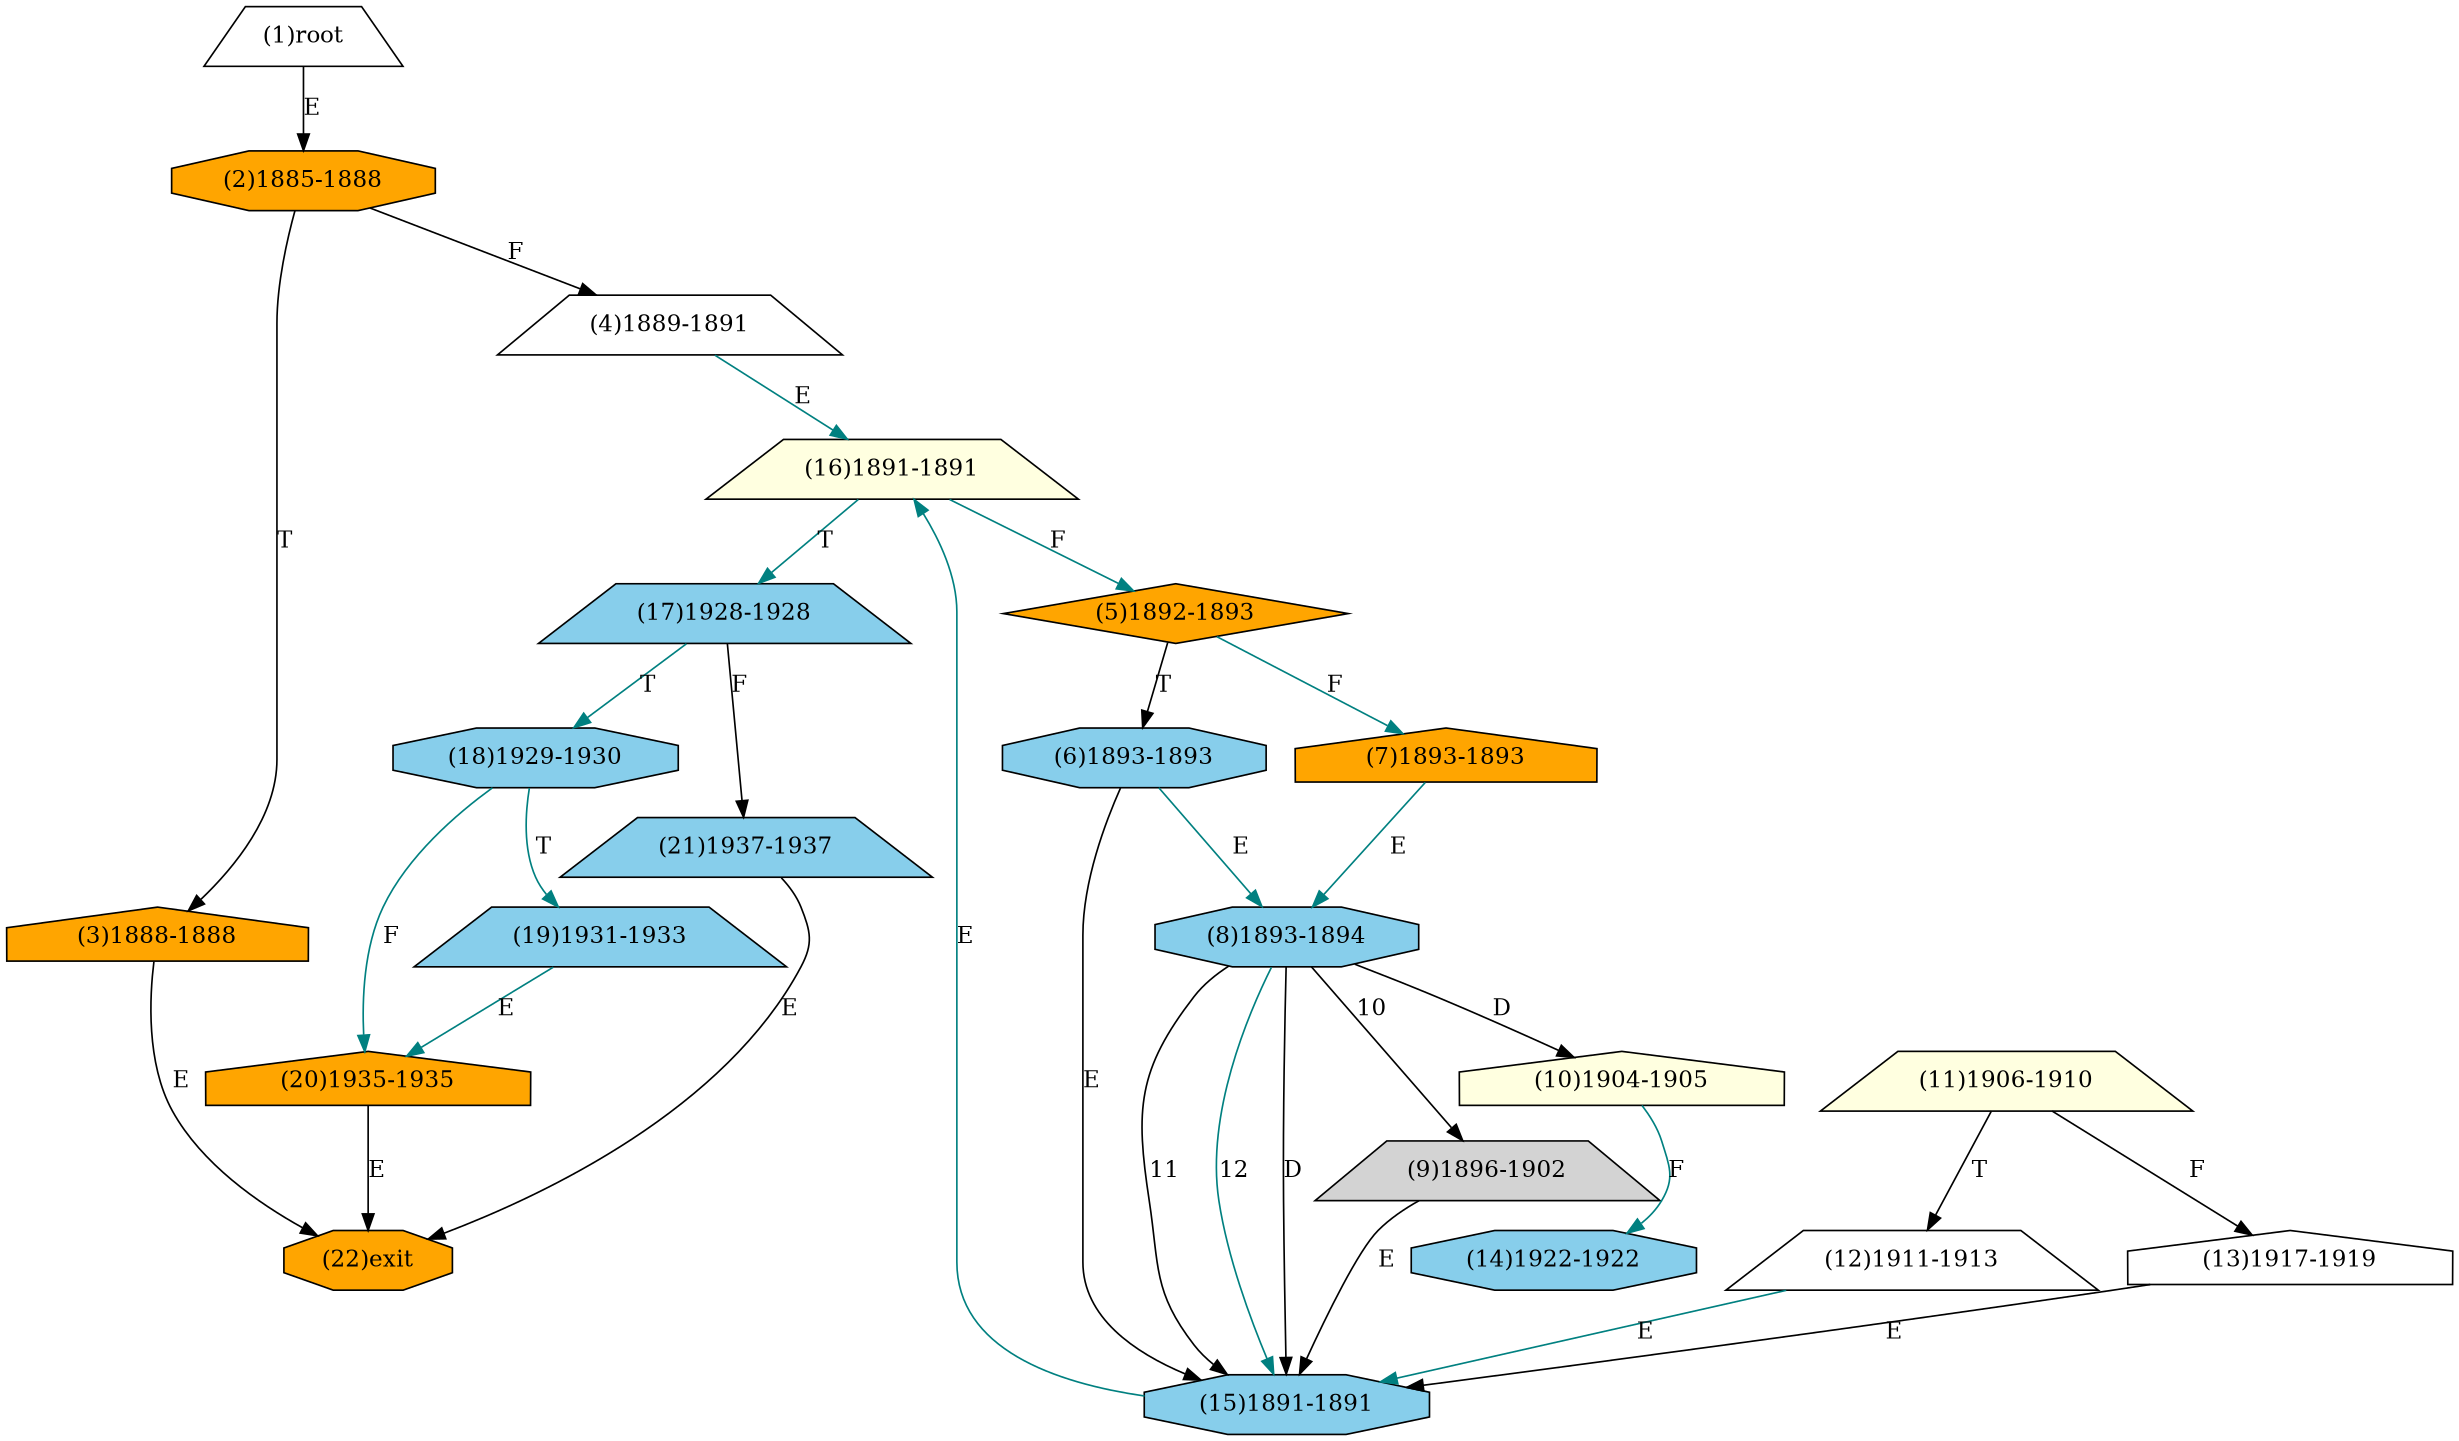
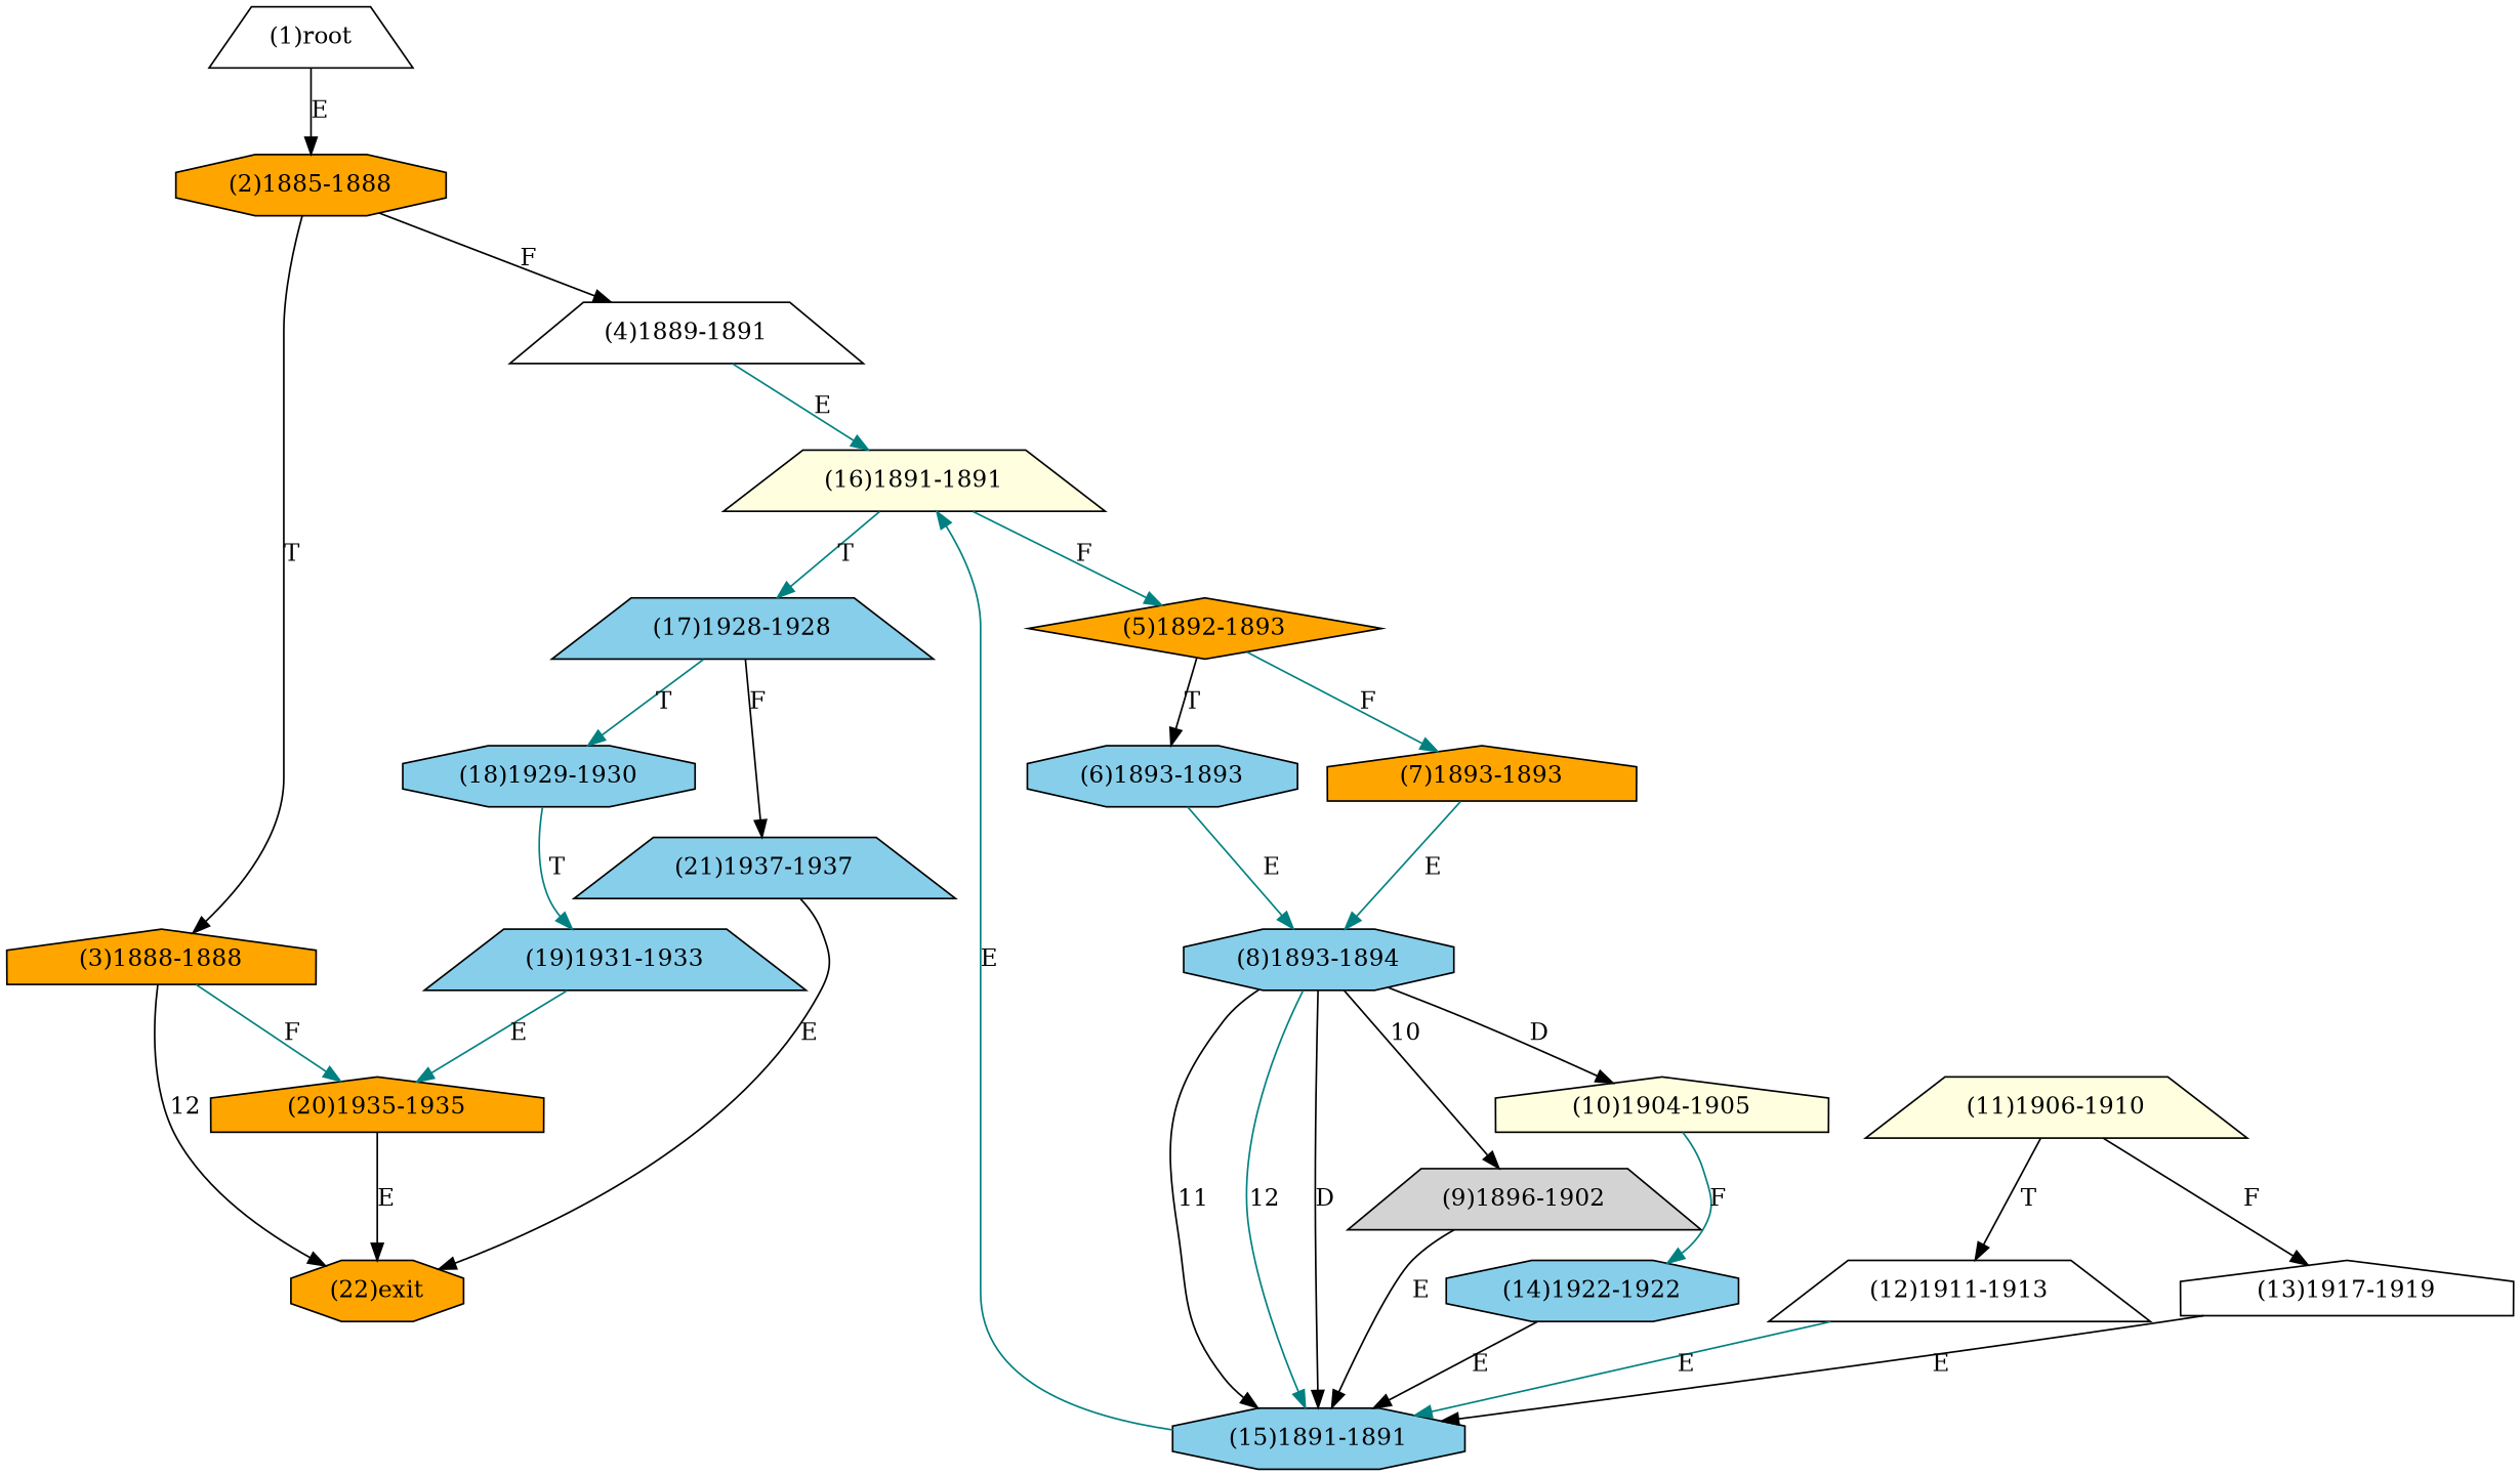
  digraph {
    node [fillcolor=skyblue shape=trapezium style=filled]
    edge [color=black]
    n1 [fillcolor=white label="(1)root"]
    n2 [fillcolor=orange label="(2)1885-1888" shape=octagon]
    n3 [fillcolor=orange label="(3)1888-1888" shape=house]
    n4 [fillcolor=white label="(4)1889-1891"]
    n5 [fillcolor=orange label="(22)exit" shape=octagon]
    n6 [fillcolor=lightyellow label="(16)1891-1891"]
    n7 [fillcolor=orange label="(5)1892-1893" shape=diamond]
    n8 [label="(17)1928-1928"]
    n9 [label="(6)1893-1893" shape=octagon]
    n10 [fillcolor=orange label="(7)1893-1893" shape=house]
    n11 [label="(8)1893-1894" shape=octagon]
    n12 [fillcolor=lightgrey label="(9)1896-1902"]
    n13 [fillcolor=lightyellow label="(10)1904-1905" shape=house]
    n14 [label="(15)1891-1891" shape=octagon]
    n15 [label="(14)1922-1922" shape=octagon]
    n16 [fillcolor=lightyellow label="(11)1906-1910"]
    n17 [fillcolor=white label="(12)1911-1913"]
    n18 [fillcolor=white label="(13)1917-1919" shape=house]
    n19 [label="(18)1929-1930" shape=octagon]
    n20 [label="(21)1937-1937"]
    n21 [label="(19)1931-1933"]
    n22 [fillcolor=orange label="(20)1935-1935" shape=house]
    n1 -> n2 [label=E]
    n2 -> n3 [label=T]
    n2 -> n4 [label=F]
-   n3 -> n5 [label=E]
+   n3 -> n5 [label=12]
    n4 -> n6 [color=teal label=E]
    n6 -> n7 [color=teal label=F]
    n6 -> n8 [color=teal label=T]
    n7 -> n9 [label=T]
    n7 -> n10 [color=teal label=F]
    n8 -> n19 [color=teal label=T]
    n8 -> n20 [label=F]
    n9 -> n11 [color=teal label=E]
    n10 -> n11 [color=teal label=E]
    n11 -> n12 [label=10]
    n11 -> n13 [label=D]
    n11 -> n14 [label=11]
    n11 -> n14 [color=teal label=12]
    n11 -> n14 [label=D]
    n12 -> n14 [label=E]
    n13 -> n15 [color=teal label=F]
    n14 -> n6 [color=teal label=E]
-   n9 -> n14 [label=E]
+   n15 -> n14 [label=E]
    n16 -> n17 [label=T]
    n16 -> n18 [label=F]
    n17 -> n14 [color=teal label=E]
    n18 -> n14 [label=E]
    n19 -> n21 [color=teal label=T]
-   n19 -> n22 [color=teal label=F]
+   n3 -> n22 [color=teal label=F]
    n20 -> n5 [label=E]
    n21 -> n22 [color=teal label=E]
    n22 -> n5 [label=E]
  }
